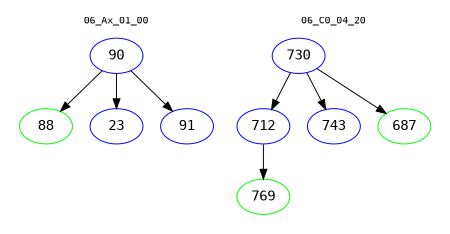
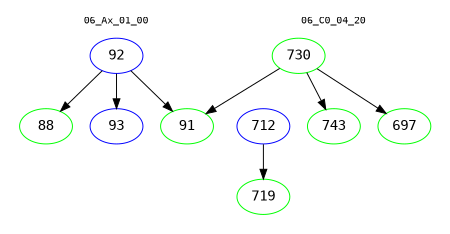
  digraph {
    fontname="DejaVu Sans Mono"
    node [color=green fontname="DejaVu Sans Mono"]
    edge [color=black fontname="DejaVu Sans Mono"]
-   n1 [color=blue label=90]
+   n1 [color=blue label=92]
    n2 [label=88]
-   n3 [color=blue label=23]
-   n4 [color=blue label=91]
-   n5 [color=blue label=730]
+   n3 [color=blue label=93]
+   n4 [label=91]
+   n5 [label=730]
    n6 [color=blue label=712]
-   n7 [color=blue label=743]
-   n8 [label=687]
-   n9 [label=769]
+   n7 [label=743]
+   n8 [label=697]
+   n9 [label=719]
    subgraph cluster_1 {
      color=white
      fontsize=10
      label="06_Ax_01_00"
      n1
      n2
      n3
      n4
    }
    subgraph cluster_2 {
      color=white
      fontsize=10
      label="06_C0_04_20"
      n5
      n6
      n7
      n8
      n9
    }
    n1 -> n2
    n1 -> n3
    n1 -> n4
-   n5 -> n6
+   n5 -> n4
    n5 -> n7
    n5 -> n8
    n6 -> n9
  }
